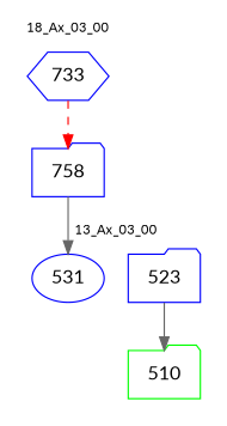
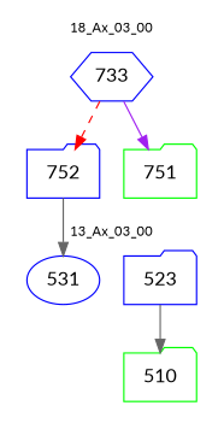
  digraph {
    fontname=Lato
    node [color=blue fontname=Lato shape=folder]
    edge [color=gray40 fontname=Lato style=solid]
    n1 [label=523]
    n2 [color=green label=510]
    n3 [label=531 shape=ellipse]
    n4 [label=733 shape=hexagon]
-   n5 [label=758]
+   n5 [label=752]
+   n6 [color=green label=751]
    subgraph cluster_1 {
      color=white
      fontsize=10
      label="13_Ax_03_00"
      n1
      n2
      n3
    }
    subgraph cluster_2 {
      color=white
      fontsize=10
      label="18_Ax_03_00"
      n4
      n5
+     n6
    }
    n1 -> n2
    n4 -> n5 [color=red style=dashed]
+   n4 -> n6 [color=purple]
    n5 -> n3
  }
